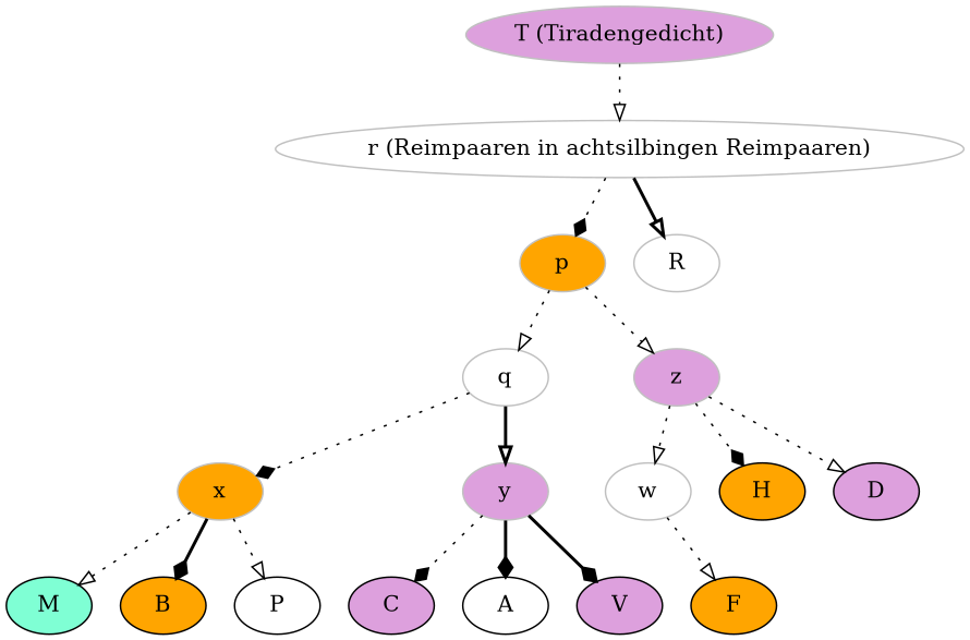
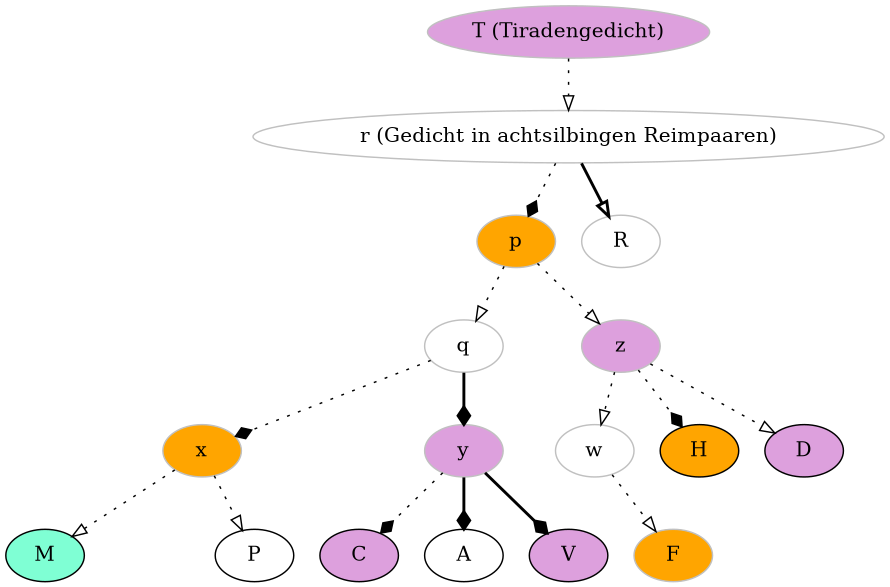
  digraph {
    node [fillcolor=plum style=filled]
    edge [arrowhead=onormal style=dotted]
    n1 [color=grey label="T (Tiradengedicht)"]
-   n2 [color=grey fillcolor=white label="r (Reimpaaren in achtsilbingen Reimpaaren)"]
+   n2 [color=grey fillcolor=white label="r (Gedicht in achtsilbingen Reimpaaren)"]
    p [color=grey fillcolor=orange]
    R [color=grey fillcolor=white]
    q [color=grey fillcolor=white]
    z [color=grey]
    x [color=grey fillcolor=orange]
    y [color=grey]
    w [color=grey fillcolor=white]
    H [fillcolor=orange]
    D
    M [fillcolor=aquamarine]
-   B [fillcolor=orange]
    P [fillcolor=white]
    C
    A [fillcolor=white]
    V
-   F [fillcolor=orange]
+   F [fillcolor=orange color=grey]
    n1 -> n2
    n2 -> p [arrowhead=diamond]
    n2 -> R [style=bold]
    p -> q
    p -> z
    q -> x [arrowhead=diamond]
-   q -> y [style=bold]
+   q -> y [arrowhead=diamond style=bold]
    z -> w
    z -> H [arrowhead=diamond]
    z -> D
    x -> M
-   x -> B [arrowhead=diamond style=bold]
    x -> P
    y -> C [arrowhead=diamond]
    y -> A [arrowhead=diamond style=bold]
    y -> V [arrowhead=diamond style=bold]
    w -> F
  }
